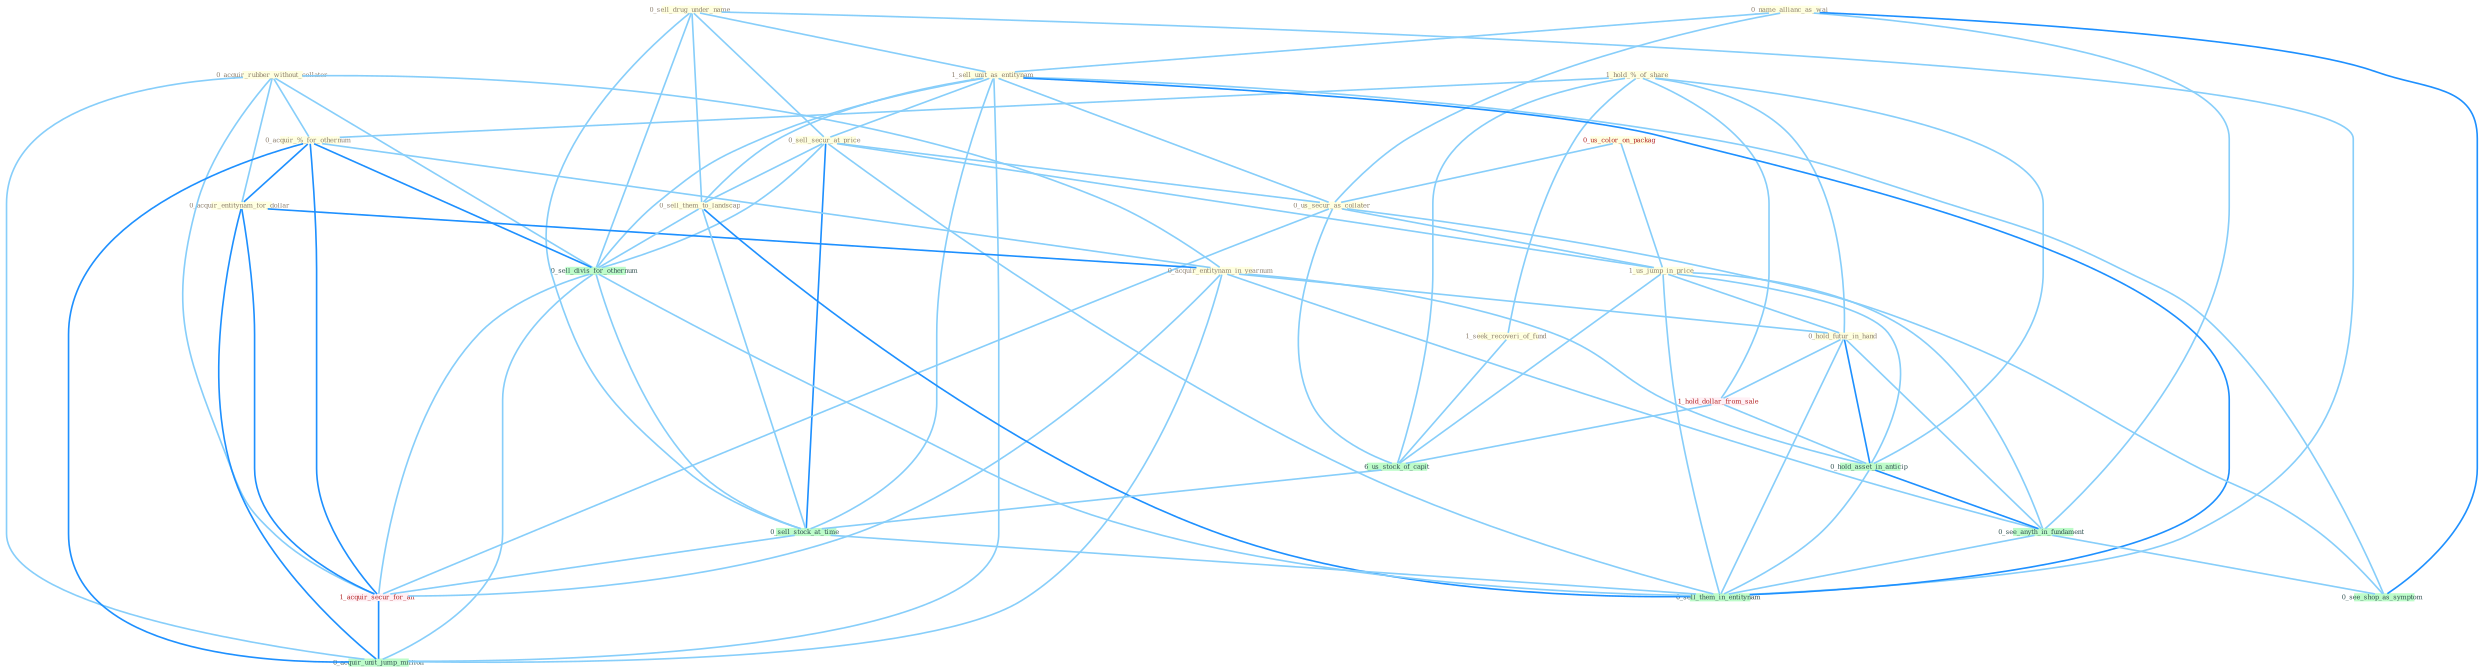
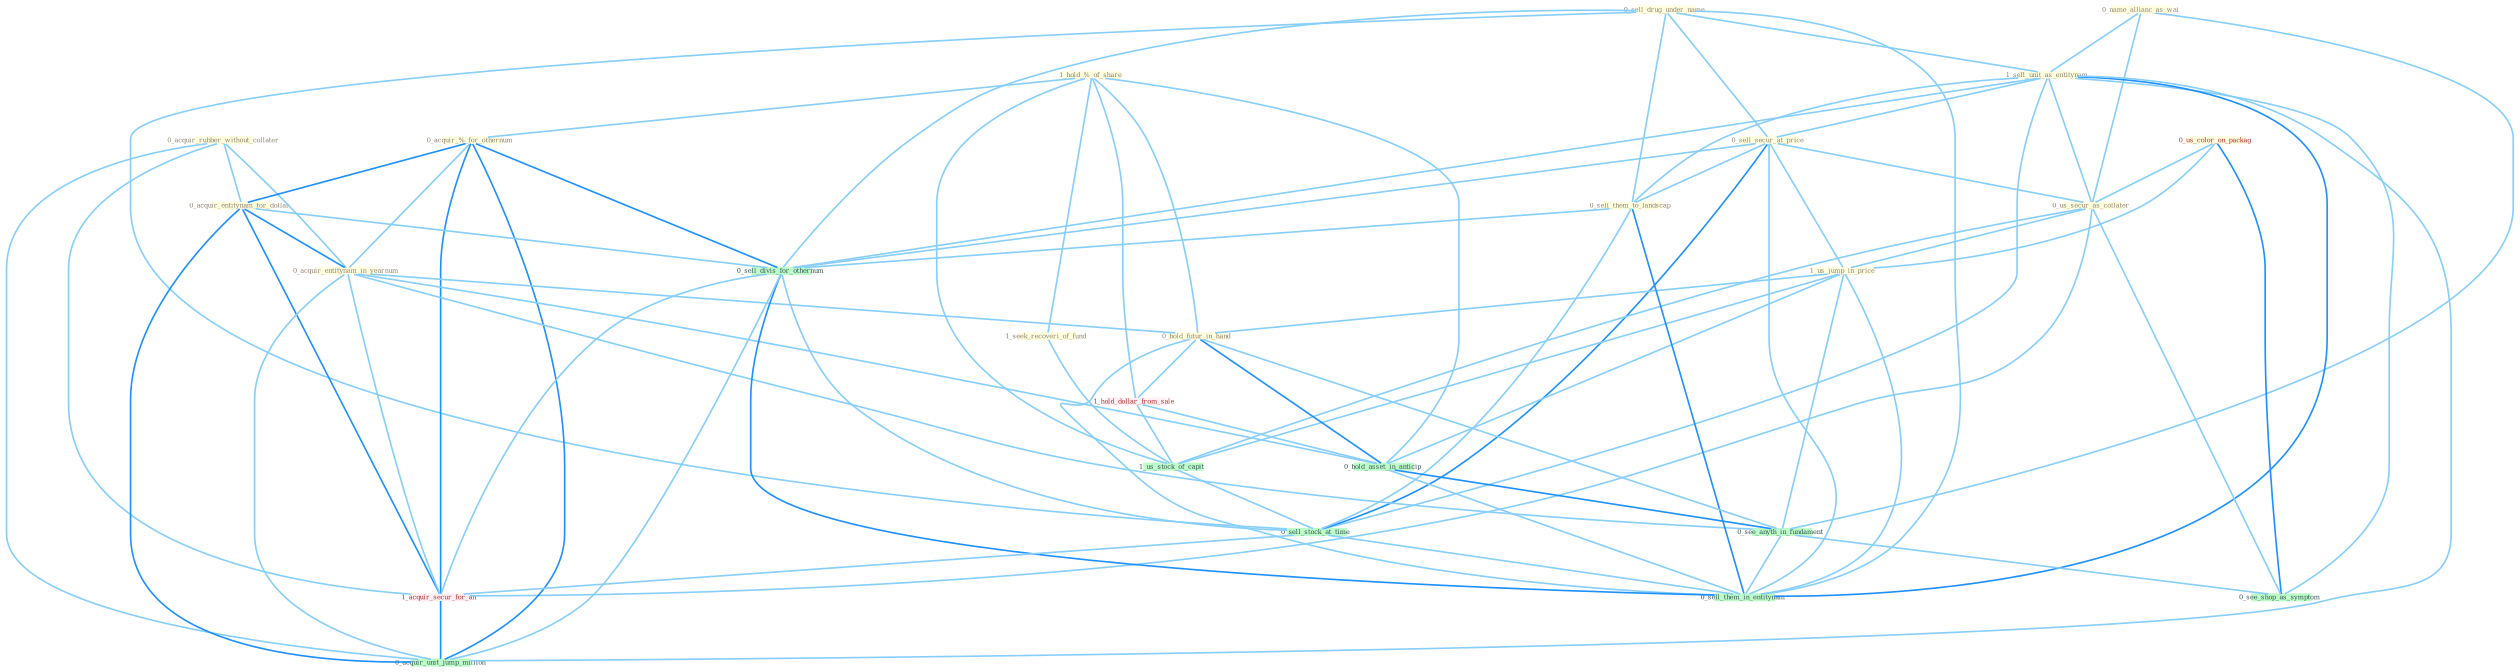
  graph {
    node [color="#ffffe0" fixedsize=true fontcolor="#8b7d6b" fontsize=4 shape=polygon style=filled]
    edge [color="#87cefa" w=1]
    "1_hold_%_of_share " [height=.06 width=.5]
    n2 [height=.06 label="0_name_allianc_as_wai" width=.5]
    "0_sell_drug_under_name " [height=.06 width=.5]
    "0_us_color_on_packag " [fontcolor="#b22222" height=.06 width=.5]
    "1_seek_recoveri_of_fund " [height=.06 width=.5]
    "1_sell_unit_as_entitynam " [height=.06 width=.5]
    "0_sell_secur_at_price " [height=.06 width=.5]
    "0_us_secur_as_collater " [height=.06 width=.5]
    "1_us_jump_in_price " [height=.06 width=.5]
    n10 [height=.06 label="0_acquir_rubber_without_collater" width=.5]
    "0_acquir_%_for_othernum " [height=.06 width=.5]
    "0_acquir_entitynam_for_dollar " [height=.06 width=.5]
    "0_acquir_entitynam_in_yearnum " [height=.06 width=.5]
    "0_sell_them_to_landscap " [height=.06 width=.5]
    "0_hold_futur_in_hand " [height=.06 width=.5]
    "1_acquir_secur_for_an " [color="#fff0f5" fontcolor="#b22222" height=.06 width=.5]
    "1_hold_dollar_from_sale " [color="#fff0f5" fontcolor="#b22222" height=.06 width=.5]
-   "1_us_stock_of_capit " [color="#BDFCC9" fontcolor="#2f4f4f" height=.06 width=.5 label="6_us_stock_of_capit"]
+   "1_us_stock_of_capit " [color="#BDFCC9" fontcolor="#2f4f4f" height=.06 width=.5]
    "0_hold_asset_in_anticip " [color="#BDFCC9" fontcolor="#2f4f4f" height=.06 width=.5]
    "0_see_anyth_in_fundament " [color="#BDFCC9" fontcolor="#2f4f4f" height=.06 width=.5]
    "0_see_shop_as_symptom " [color="#BDFCC9" fontcolor="#2f4f4f" height=.06 width=.5]
    "0_sell_divis_for_othernum " [color="#BDFCC9" fontcolor="#2f4f4f" height=.06 width=.5]
    "0_sell_stock_at_time " [color="#BDFCC9" fontcolor="#2f4f4f" height=.06 width=.5]
    "0_sell_them_in_entitynam " [color="#BDFCC9" fontcolor="#2f4f4f" height=.06 width=.5]
    n25 [color="#BDFCC9" fontcolor="#2f4f4f" height=.06 label="0_acquir_unit_jump_million" width=.5]
    subgraph sub_1 {
      "1_hold_%_of_share "
      n2
      "0_sell_drug_under_name "
      "0_us_color_on_packag "
      "1_seek_recoveri_of_fund "
      "1_sell_unit_as_entitynam "
      "0_sell_secur_at_price "
      "0_us_secur_as_collater "
      "1_us_jump_in_price "
      n10
      "0_acquir_%_for_othernum "
      "0_acquir_entitynam_for_dollar "
      "0_acquir_entitynam_in_yearnum "
      "0_sell_them_to_landscap "
      "0_hold_futur_in_hand "
    }
    subgraph sub_2 {
      "1_acquir_secur_for_an "
      "1_hold_dollar_from_sale "
    }
    "1_hold_%_of_share " -- "1_seek_recoveri_of_fund "
    "1_hold_%_of_share " -- "0_acquir_%_for_othernum "
    "1_hold_%_of_share " -- "0_hold_futur_in_hand "
    "1_hold_%_of_share " -- "1_hold_dollar_from_sale "
    "1_hold_%_of_share " -- "1_us_stock_of_capit "
    "1_hold_%_of_share " -- "0_hold_asset_in_anticip "
    n2 -- "1_sell_unit_as_entitynam "
    n2 -- "0_us_secur_as_collater "
    n2 -- "0_see_anyth_in_fundament "
-   n2 -- "0_see_shop_as_symptom " [color="#1e90ff" w=2]
+   "0_us_color_on_packag " -- "0_see_shop_as_symptom " [color="#1e90ff" w=2]
    "0_sell_drug_under_name " -- "1_sell_unit_as_entitynam "
    "0_sell_drug_under_name " -- "0_sell_secur_at_price "
    "0_sell_drug_under_name " -- "0_sell_them_to_landscap "
    "0_sell_drug_under_name " -- "0_sell_divis_for_othernum "
    "0_sell_drug_under_name " -- "0_sell_stock_at_time "
    "0_sell_drug_under_name " -- "0_sell_them_in_entitynam "
    "0_us_color_on_packag " -- "0_us_secur_as_collater "
    "0_us_color_on_packag " -- "1_us_jump_in_price "
    "1_seek_recoveri_of_fund " -- "1_us_stock_of_capit "
    "1_sell_unit_as_entitynam " -- "0_sell_secur_at_price "
    "1_sell_unit_as_entitynam " -- "0_us_secur_as_collater "
    "1_sell_unit_as_entitynam " -- "0_sell_them_to_landscap "
    "1_sell_unit_as_entitynam " -- "0_see_shop_as_symptom "
    "1_sell_unit_as_entitynam " -- "0_sell_divis_for_othernum "
    "1_sell_unit_as_entitynam " -- "0_sell_stock_at_time "
    "1_sell_unit_as_entitynam " -- "0_sell_them_in_entitynam " [color="#1e90ff" w=2]
    "1_sell_unit_as_entitynam " -- n25
    "0_sell_secur_at_price " -- "0_us_secur_as_collater "
    "0_sell_secur_at_price " -- "1_us_jump_in_price "
    "0_sell_secur_at_price " -- "0_sell_them_to_landscap "
    "0_sell_secur_at_price " -- "0_sell_divis_for_othernum "
    "0_sell_secur_at_price " -- "0_sell_stock_at_time " [color="#1e90ff" w=2]
    "0_sell_secur_at_price " -- "0_sell_them_in_entitynam "
    "0_us_secur_as_collater " -- "1_us_jump_in_price "
    "0_us_secur_as_collater " -- "1_acquir_secur_for_an "
    "0_us_secur_as_collater " -- "1_us_stock_of_capit "
    "0_us_secur_as_collater " -- "0_see_shop_as_symptom "
    "1_us_jump_in_price " -- "0_hold_futur_in_hand "
    "1_us_jump_in_price " -- "1_us_stock_of_capit "
    "1_us_jump_in_price " -- "0_hold_asset_in_anticip "
    "1_us_jump_in_price " -- "0_see_anyth_in_fundament "
    "1_us_jump_in_price " -- "0_sell_them_in_entitynam "
-   n10 -- "0_acquir_%_for_othernum "
    n10 -- "0_acquir_entitynam_for_dollar "
    n10 -- "0_acquir_entitynam_in_yearnum "
    n10 -- "1_acquir_secur_for_an "
    n10 -- n25
    "0_acquir_%_for_othernum " -- "0_acquir_entitynam_for_dollar " [color="#1e90ff" w=2]
    "0_acquir_%_for_othernum " -- "0_acquir_entitynam_in_yearnum "
    "0_acquir_%_for_othernum " -- "1_acquir_secur_for_an " [color="#1e90ff" w=2]
    "0_acquir_%_for_othernum " -- "0_sell_divis_for_othernum " [color="#1e90ff" w=2]
    "0_acquir_%_for_othernum " -- n25 [color="#1e90ff" w=2]
    "0_acquir_entitynam_for_dollar " -- "0_acquir_entitynam_in_yearnum " [color="#1e90ff" w=2]
    "0_acquir_entitynam_for_dollar " -- "1_acquir_secur_for_an " [color="#1e90ff" w=2]
-   n10 -- "0_sell_divis_for_othernum "
+   "0_acquir_entitynam_for_dollar " -- "0_sell_divis_for_othernum "
    "0_acquir_entitynam_for_dollar " -- n25 [color="#1e90ff" w=2]
    "0_acquir_entitynam_in_yearnum " -- "0_hold_futur_in_hand "
    "0_acquir_entitynam_in_yearnum " -- "1_acquir_secur_for_an "
    "0_acquir_entitynam_in_yearnum " -- "0_hold_asset_in_anticip "
    "0_acquir_entitynam_in_yearnum " -- "0_see_anyth_in_fundament "
    "0_acquir_entitynam_in_yearnum " -- n25
    "0_sell_them_to_landscap " -- "0_sell_divis_for_othernum "
    "0_sell_them_to_landscap " -- "0_sell_stock_at_time "
    "0_sell_them_to_landscap " -- "0_sell_them_in_entitynam " [color="#1e90ff" w=2]
    "0_hold_futur_in_hand " -- "1_hold_dollar_from_sale "
    "0_hold_futur_in_hand " -- "0_hold_asset_in_anticip " [color="#1e90ff" w=2]
    "0_hold_futur_in_hand " -- "0_see_anyth_in_fundament "
    "0_hold_futur_in_hand " -- "0_sell_them_in_entitynam "
    "1_acquir_secur_for_an " -- n25 [color="#1e90ff" w=2]
    "1_hold_dollar_from_sale " -- "1_us_stock_of_capit "
    "1_hold_dollar_from_sale " -- "0_hold_asset_in_anticip "
    "1_us_stock_of_capit " -- "0_sell_stock_at_time "
    "0_hold_asset_in_anticip " -- "0_see_anyth_in_fundament " [color="#1e90ff"]
    "0_hold_asset_in_anticip " -- "0_sell_them_in_entitynam "
    "0_see_anyth_in_fundament " -- "0_see_shop_as_symptom "
    "0_see_anyth_in_fundament " -- "0_sell_them_in_entitynam "
    "0_sell_divis_for_othernum " -- "1_acquir_secur_for_an "
    "0_sell_divis_for_othernum " -- "0_sell_stock_at_time "
-   "0_sell_divis_for_othernum " -- "0_sell_them_in_entitynam "
+   "0_sell_divis_for_othernum " -- "0_sell_them_in_entitynam " [color="#1e90ff"]
    "0_sell_divis_for_othernum " -- n25
    "0_sell_stock_at_time " -- "1_acquir_secur_for_an "
    "0_sell_stock_at_time " -- "0_sell_them_in_entitynam "
  }
